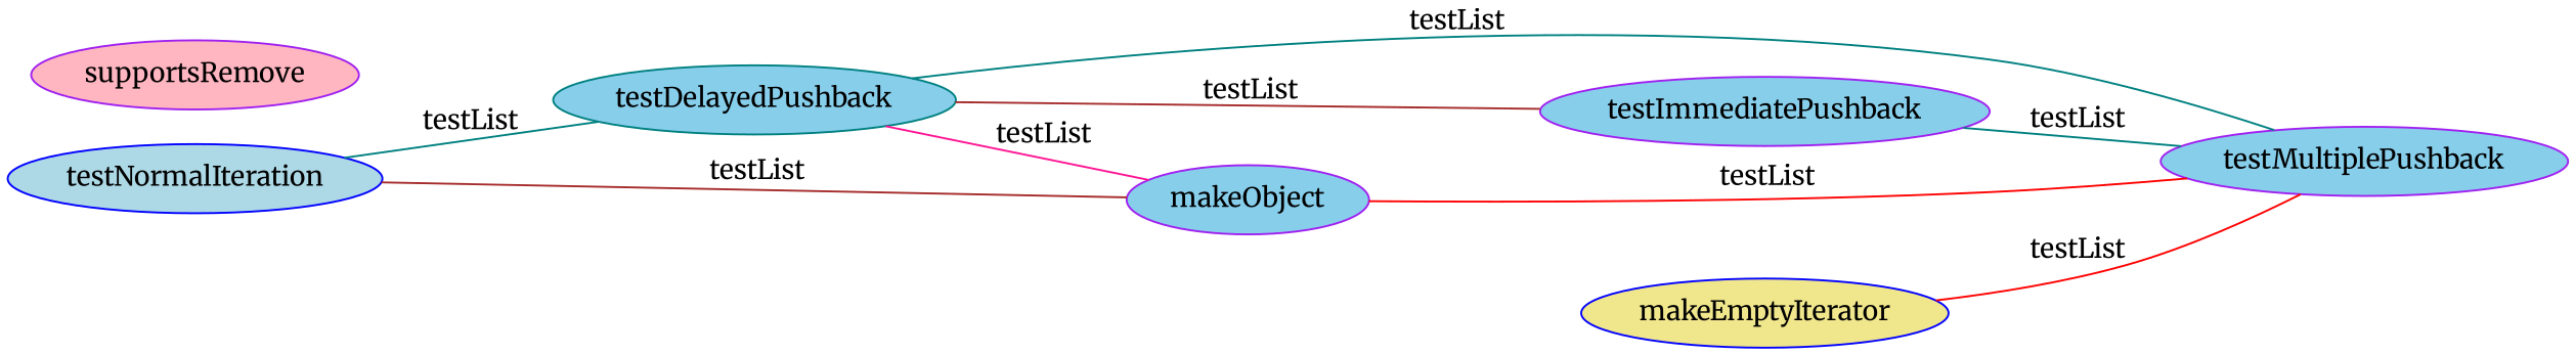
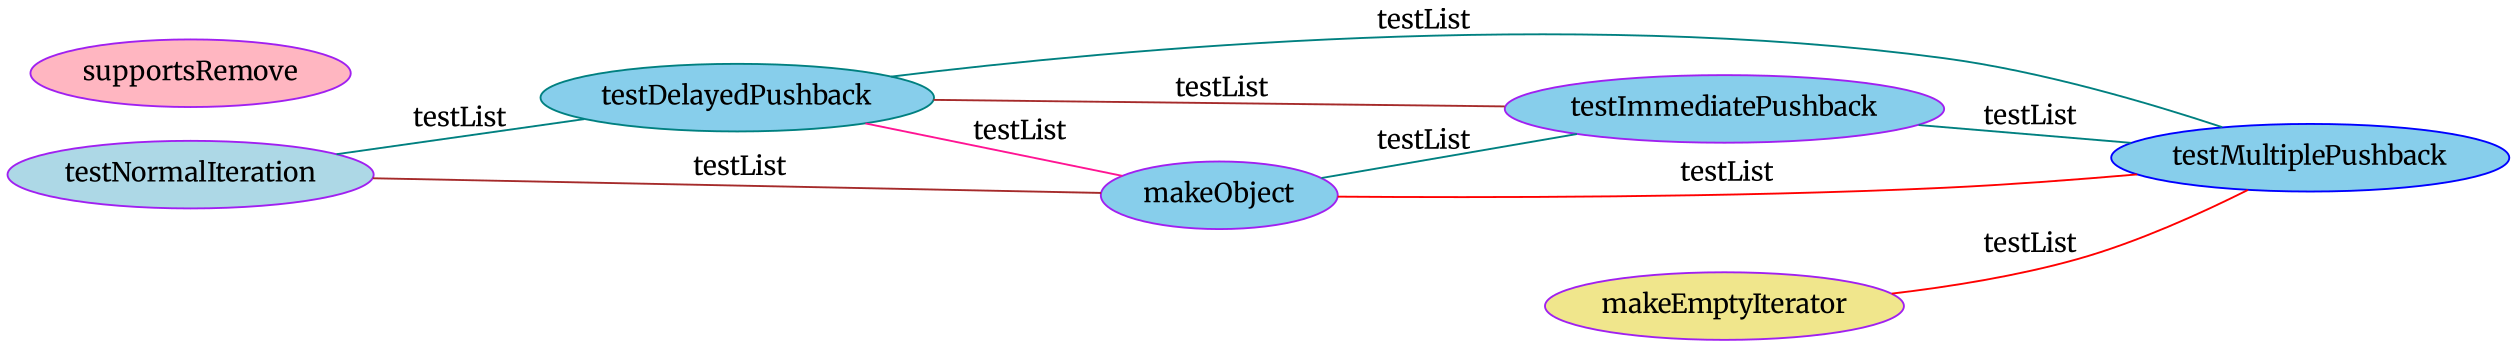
  digraph {
    fontname=Merriweather
    rankdir=LR
    node [color=blue fillcolor=skyblue fontname=Merriweather style=filled]
    edge [color=teal dir=none fontname=Merriweather]
-   testNormalIteration [fillcolor=lightblue]
+   testNormalIteration [color=purple fillcolor=lightblue]
    testDelayedPushback [color=teal]
    makeObject [color=purple]
    testImmediatePushback [color=purple]
-   testMultiplePushback [color=purple]
+   testMultiplePushback
    supportsRemove [color=purple fillcolor=lightpink]
-   makeEmptyIterator [fillcolor=khaki]
+   makeEmptyIterator [color=purple fillcolor=khaki]
    testNormalIteration -> testDelayedPushback [label=" testList"]
    testNormalIteration -> makeObject [color=brown label=" testList"]
    testDelayedPushback -> makeObject [color=deeppink label=" testList"]
    testDelayedPushback -> testImmediatePushback [color=brown label=" testList"]
    testDelayedPushback -> testMultiplePushback [label=" testList"]
+   makeObject -> testImmediatePushback [label=" testList"]
    makeObject -> testMultiplePushback [color=red label=" testList"]
    testImmediatePushback -> testMultiplePushback [label=" testList"]
    makeEmptyIterator -> testMultiplePushback [color=red label=" testList"]
  }
